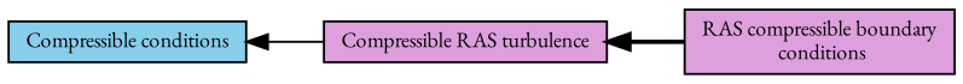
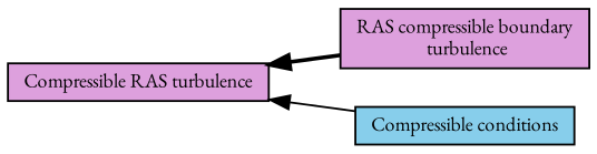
  digraph {
    fontname="EB Garamond"
    rankdir=LR
    node [color=black fillcolor=plum fontname="EB Garamond" fontsize=10 shape=record style=filled]
    edge [color=black dir=back fontname="EB Garamond" fontsize=10 labelfontname=FreeSans labelfontsize=10 shape=plaintext]
-   n1 [height=0.2 label="RAS compressible boundary\l conditions" width=0.4]
+   n1 [height=0.2 label="RAS compressible boundary\l turbulence" width=0.4]
    n2 [fillcolor=skyblue height=0.2 label="Compressible conditions" width=0.4]
    n3 [fontcolor=black height=0.2 label="Compressible RAS turbulence" width=0.4]
-   n2 -> n3 [style=solid]
+   n3 -> n2 [style=solid]
    n3 -> n1 [style=bold]
  }
